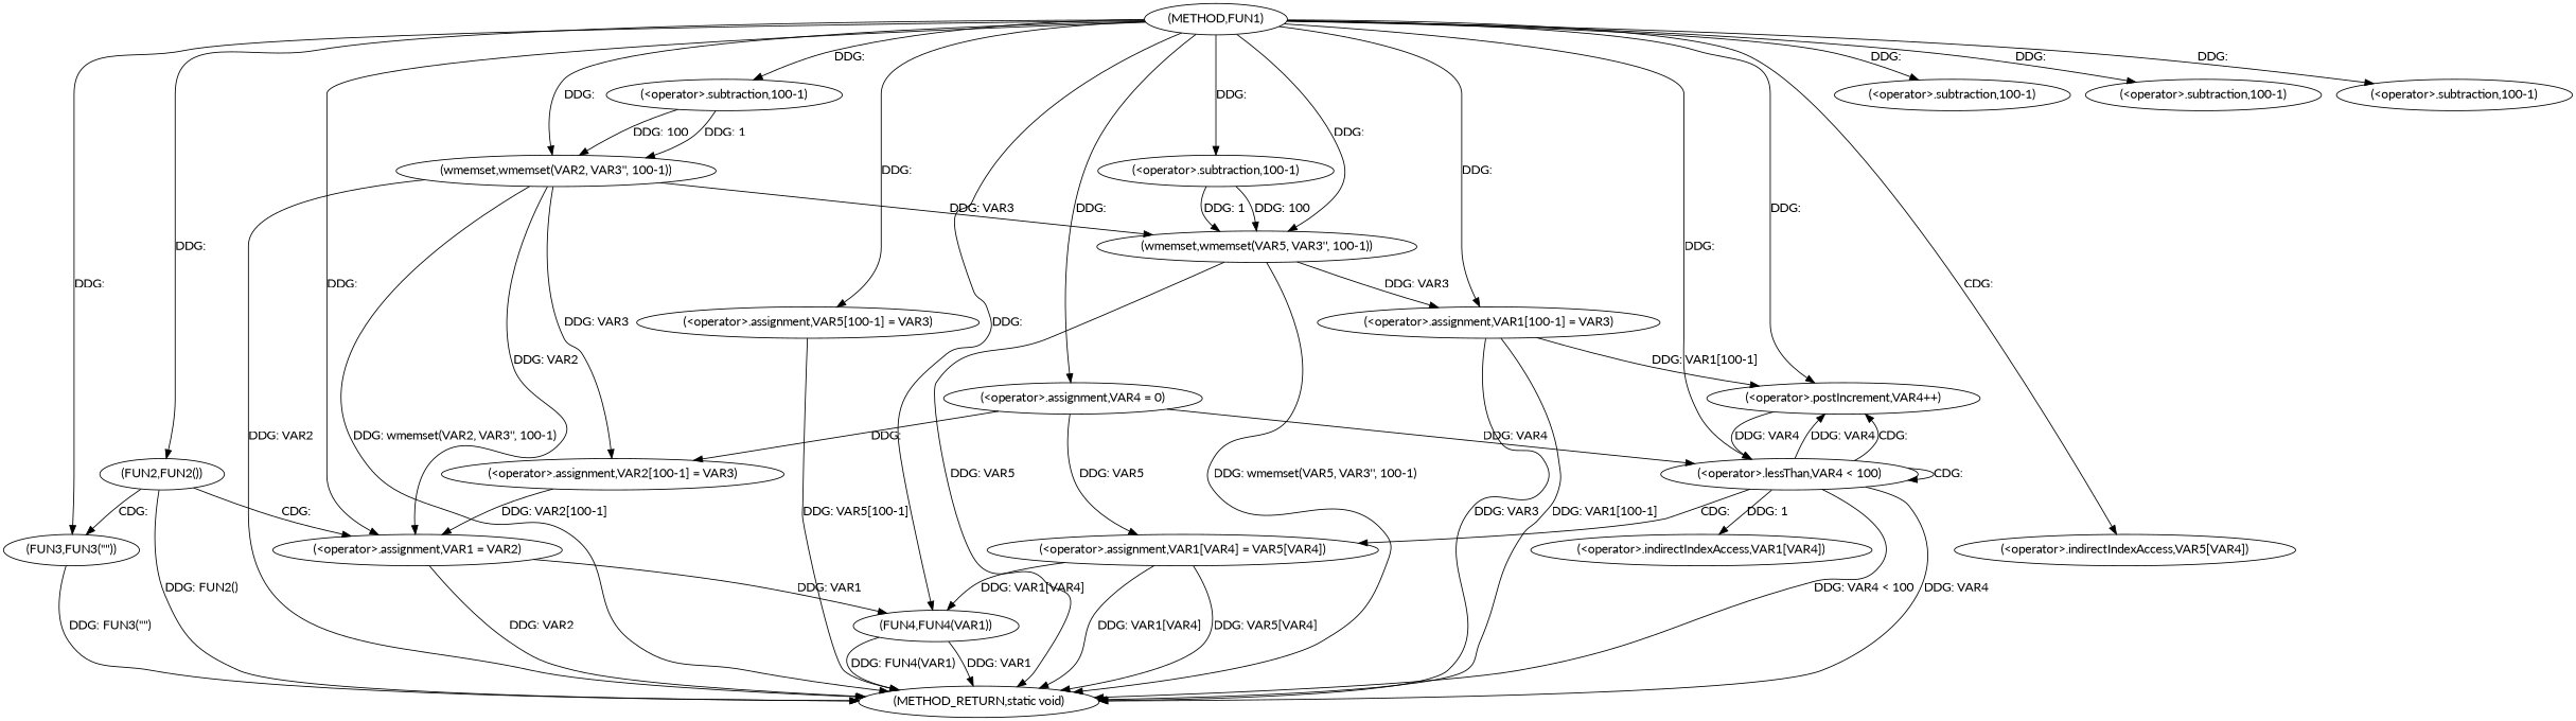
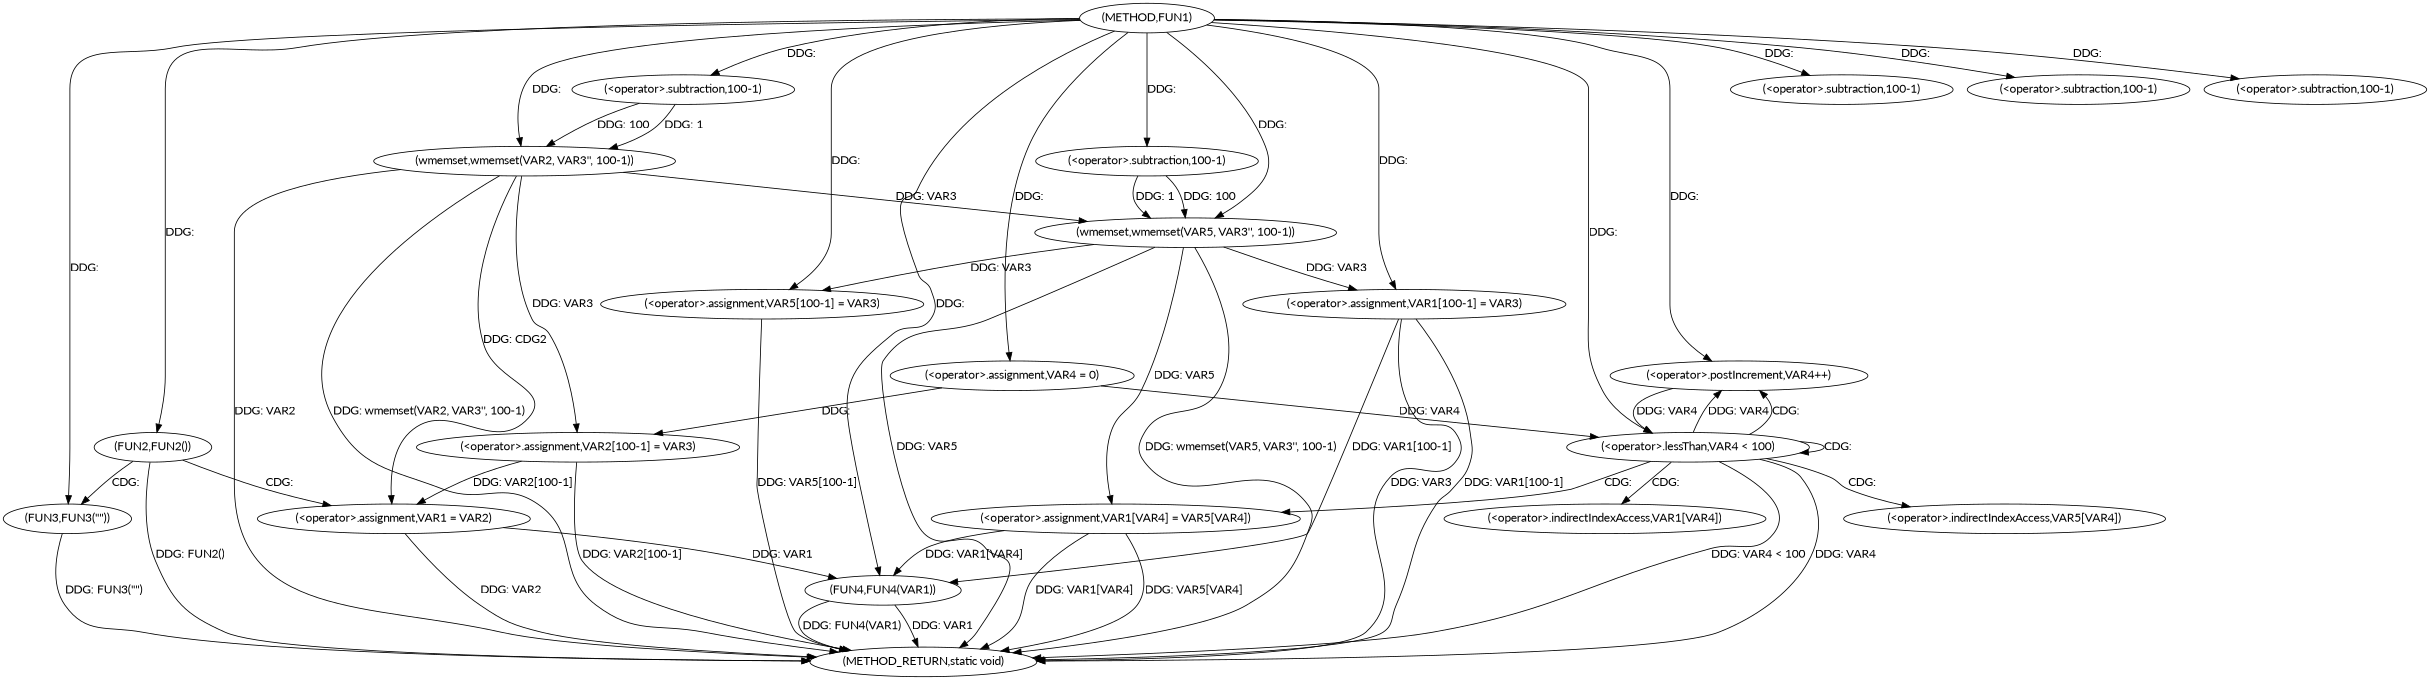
  digraph {
    fontname=Lato
    node [fontname=Lato]
    edge [fontname=Lato]
    n1 [label="(METHOD,FUN1)"]
    n2 [label="(wmemset,wmemset(VAR2, VAR3'', 100-1))"]
    n3 [label="(<operator>.subtraction,100-1)"]
    n4 [label="(<operator>.subtraction,100-1)"]
    n5 [label="(FUN2,FUN2())"]
    n6 [label="(FUN3,FUN3(\"\"))"]
    n7 [label="(<operator>.assignment,VAR1 = VAR2)"]
    n8 [label="(wmemset,wmemset(VAR5, VAR3'', 100-1))"]
    n9 [label="(<operator>.subtraction,100-1)"]
    n10 [label="(<operator>.assignment,VAR5[100-1] = VAR3)"]
    n11 [label="(<operator>.subtraction,100-1)"]
    n12 [label="(<operator>.assignment,VAR4 = 0)"]
    n13 [label="(<operator>.lessThan,VAR4 < 100)"]
    n14 [label="(<operator>.postIncrement,VAR4++)"]
    n15 [label="(<operator>.assignment,VAR1[100-1] = VAR3)"]
    n16 [label="(<operator>.subtraction,100-1)"]
    n17 [label="(FUN4,FUN4(VAR1))"]
    n18 [label="(<operator>.assignment,VAR2[100-1] = VAR3)"]
    n19 [label="(METHOD_RETURN,static void)"]
    n20 [label="(<operator>.assignment,VAR1[VAR4] = VAR5[VAR4])"]
    n21 [label="(<operator>.indirectIndexAccess,VAR1[VAR4])"]
    n22 [label="(<operator>.indirectIndexAccess,VAR5[VAR4])"]
    n1 -> n2 [label="DDG: "]
    n1 -> n3 [label="DDG: "]
    n1 -> n4 [label="DDG: "]
    n1 -> n5 [label="DDG: "]
    n1 -> n6 [label="DDG: "]
-   n1 -> n7 [label="DDG: "]
    n1 -> n8 [label="DDG: "]
    n1 -> n9 [label="DDG: "]
    n1 -> n10 [label="DDG: "]
    n1 -> n11 [label="DDG: "]
    n1 -> n12 [label="DDG: "]
    n1 -> n13 [label="DDG: "]
    n1 -> n14 [label="DDG: "]
    n1 -> n15 [label="DDG: "]
    n1 -> n16 [label="DDG: "]
    n1 -> n17 [label="DDG: "]
-   n2 -> n7 [label="DDG: VAR2"]
+   n2 -> n7 [label="DDG: CDG2"]
    n2 -> n8 [label="DDG: VAR3"]
    n2 -> n18 [label="DDG: VAR3"]
    n2 -> n19 [label="DDG: wmemset(VAR2, VAR3'', 100-1)"]
    n2 -> n19 [label="DDG: VAR2"]
    n3 -> n2 [label="DDG: 100"]
    n3 -> n2 [label="DDG: 1"]
    n5 -> n6 [label="CDG: "]
    n5 -> n7 [label="CDG: "]
    n5 -> n19 [label="DDG: FUN2()"]
    n6 -> n19 [label="DDG: FUN3(\"\")"]
    n7 -> n17 [label="DDG: VAR1"]
    n7 -> n19 [label="DDG: VAR2"]
+   n8 -> n10 [label="DDG: VAR3"]
    n8 -> n15 [label="DDG: VAR3"]
    n8 -> n19 [label="DDG: wmemset(VAR5, VAR3'', 100-1)"]
    n8 -> n19 [label="DDG: VAR5"]
-   n12 -> n20 [label="DDG: VAR5"]
+   n8 -> n20 [label="DDG: VAR5"]
    n9 -> n8 [label="DDG: 100"]
    n9 -> n8 [label="DDG: 1"]
    n10 -> n19 [label="DDG: VAR5[100-1]"]
    n12 -> n13 [label="DDG: VAR4"]
    n12 -> n18 [label="DDG: "]
    n13 -> n13 [label="CDG: "]
    n13 -> n14 [label="DDG: VAR4"]
    n13 -> n14 [label="CDG: "]
    n13 -> n19 [label="DDG: VAR4"]
    n13 -> n19 [label="DDG: VAR4 < 100"]
    n13 -> n20 [label="CDG: "]
-   n13 -> n21 [label="DDG: 1"]
-   n1 -> n22 [label="CDG: "]
+   n13 -> n21 [label="CDG: "]
+   n13 -> n22 [label="CDG: "]
    n14 -> n13 [label="DDG: VAR4"]
-   n15 -> n14 [label="DDG: VAR1[100-1]"]
+   n15 -> n17 [label="DDG: VAR1[100-1]"]
    n15 -> n19 [label="DDG: VAR3"]
    n15 -> n19 [label="DDG: VAR1[100-1]"]
    n17 -> n19 [label="DDG: VAR1"]
    n17 -> n19 [label="DDG: FUN4(VAR1)"]
    n18 -> n7 [label="DDG: VAR2[100-1]"]
+   n18 -> n19 [label="DDG: VAR2[100-1]"]
    n20 -> n17 [label="DDG: VAR1[VAR4]"]
    n20 -> n19 [label="DDG: VAR5[VAR4]"]
    n20 -> n19 [label="DDG: VAR1[VAR4]"]
  }
